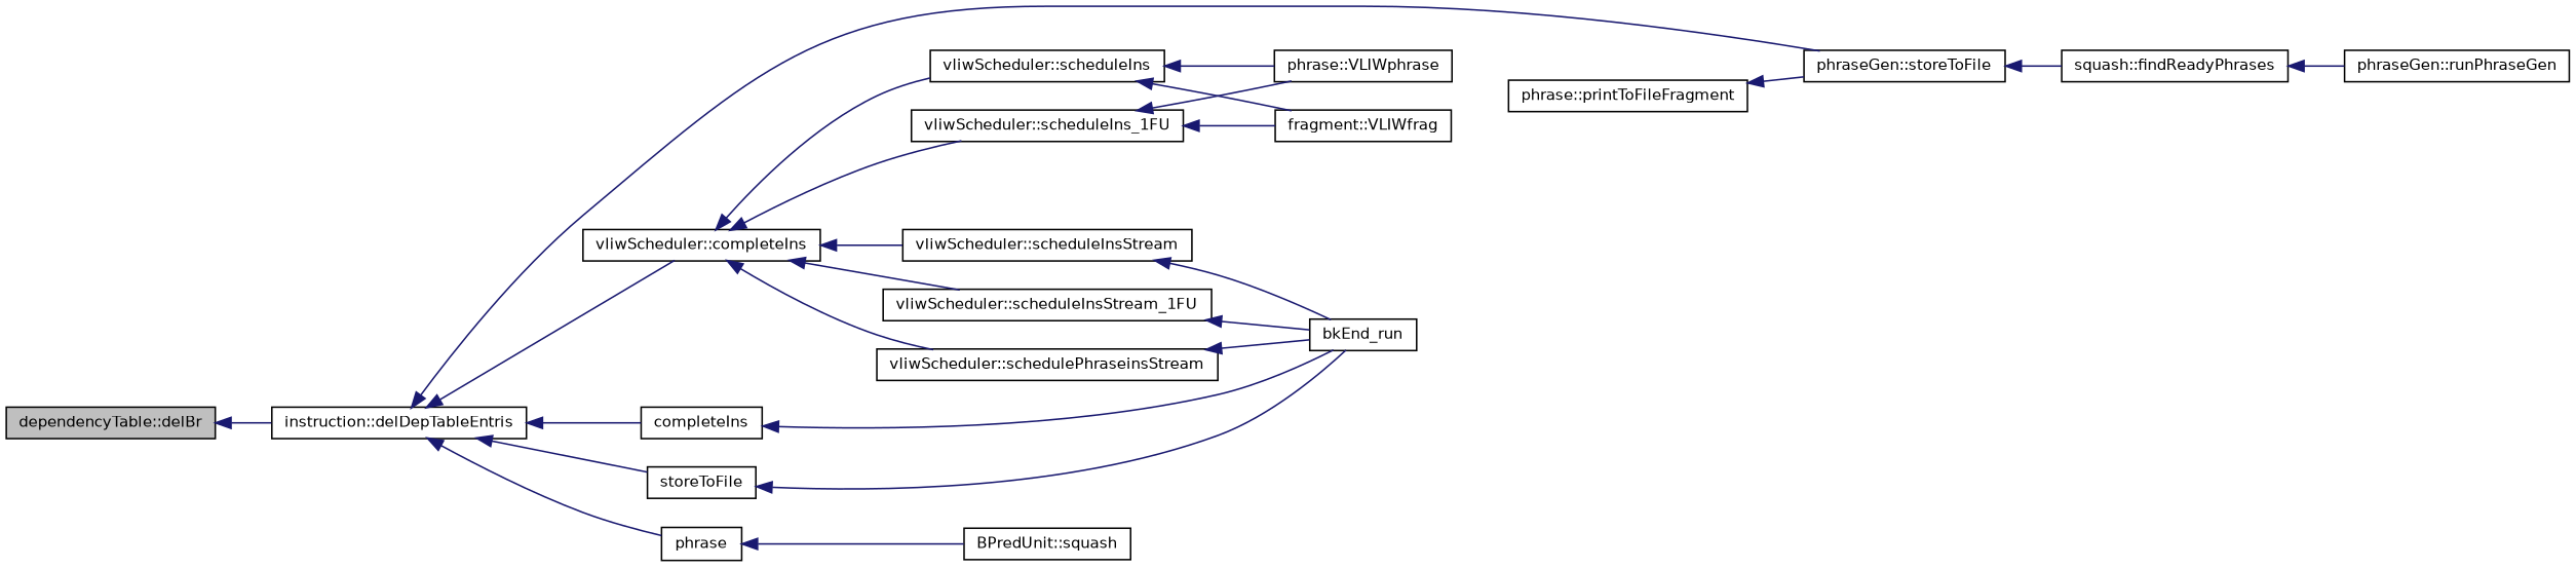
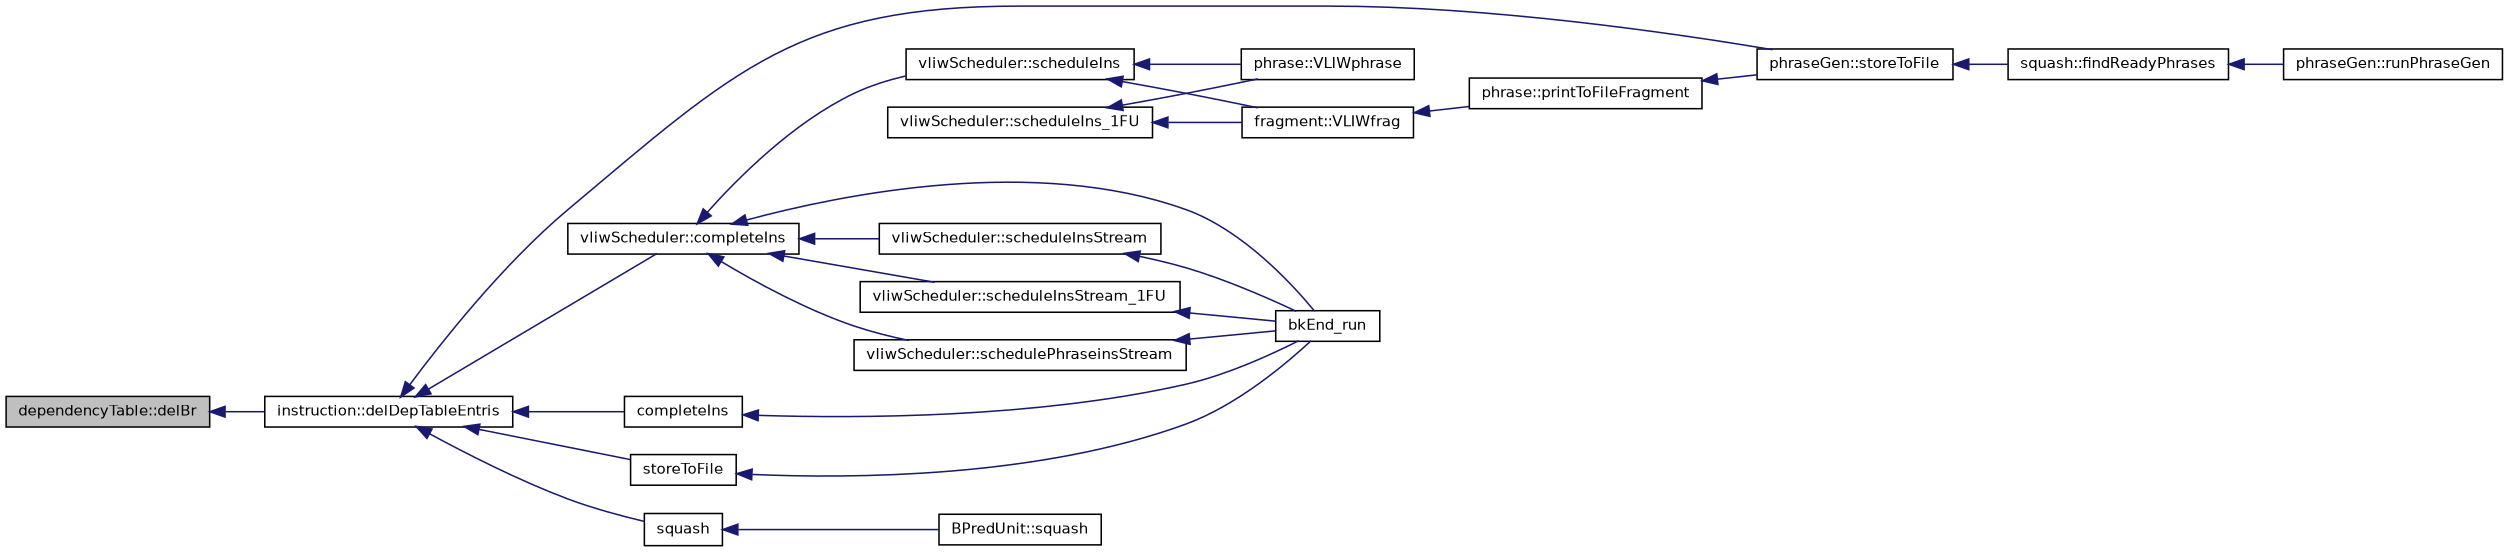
  digraph {
    rankdir=LR
    node [color=black fillcolor=white fontname=Helvetica fontsize=10 shape=record style=filled]
    edge [color=midnightblue dir=back fontname=Helvetica fontsize=10 labelfontname=Helvetica labelfontsize=10 style=solid]
    n1 [fillcolor=grey75 fontcolor=black height=0.2 label="dependencyTable::delBr" width=0.4]
    n2 [height=0.2 label="instruction::delDepTableEntris" width=0.4]
    n3 [height=0.2 label="vliwScheduler::completeIns" width=0.4]
    n4 [height=0.2 label="phraseGen::storeToFile" width=0.4]
    n5 [height=0.2 label=completeIns width=0.4]
    n6 [height=0.2 label=storeToFile width=0.4]
-   n7 [height=0.2 label=phrase width=0.4]
+   n7 [height=0.2 label=squash width=0.4]
    n8 [height=0.2 label="vliwScheduler::scheduleIns" width=0.4]
    n9 [height=0.2 label="vliwScheduler::scheduleIns_1FU" width=0.4]
    n10 [height=0.2 label="vliwScheduler::scheduleInsStream" width=0.4]
    n11 [height=0.2 label="vliwScheduler::scheduleInsStream_1FU" width=0.4]
    n12 [height=0.2 label="vliwScheduler::schedulePhraseinsStream" width=0.4]
    n13 [height=0.2 label="squash::findReadyPhrases" width=0.4]
    n14 [height=0.2 label=bkEnd_run width=0.4]
    n15 [height=0.2 label="BPredUnit::squash" width=0.4]
    n16 [height=0.2 label="fragment::VLIWfrag" width=0.4]
    n17 [height=0.2 label="phrase::VLIWphrase" width=0.4]
    n18 [height=0.2 label="phrase::printToFileFragment" width=0.4]
    n19 [height=0.2 label="phraseGen::runPhraseGen" width=0.4]
    n1 -> n2
    n2 -> n3
    n2 -> n4
    n2 -> n5
    n2 -> n6
    n2 -> n7
    n3 -> n8
-   n3 -> n9
+   n3 -> n14
    n3 -> n10
    n3 -> n11
    n3 -> n12
    n4 -> n13
    n5 -> n14
    n6 -> n14
    n7 -> n15
    n8 -> n16
    n8 -> n17
    n9 -> n16
    n9 -> n17
    n10 -> n14
    n11 -> n14
    n12 -> n14
    n13 -> n19
+   n16 -> n18
    n18 -> n4
  }
